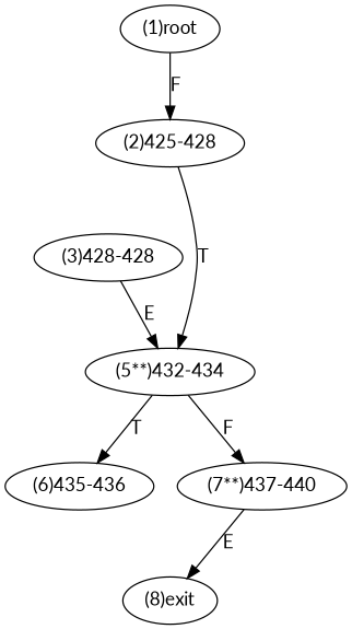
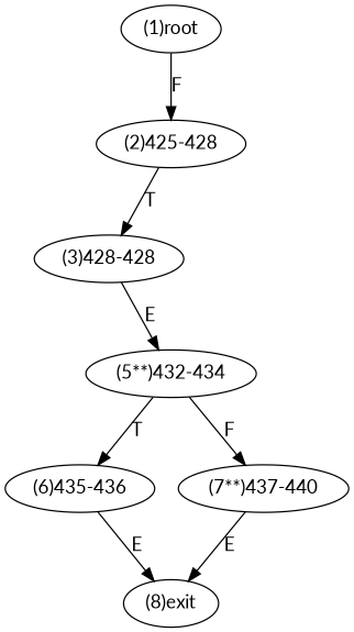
  digraph {
    fontname=Lato
    node [fontname=Lato]
    edge [fontname=Lato]
    n1 [label="(1)root"]
    n2 [label="(2)425-428"]
    n3 [label="(3)428-428"]
    n4 [label="(5**)432-434"]
    n5 [label="(6)435-436"]
    n6 [label="(7**)437-440"]
    n7 [label="(8)exit"]
    n1 -> n2 [label=F]
-   n2 -> n4 [label=T]
+   n2 -> n3 [label=T]
    n3 -> n4 [label=E]
    n4 -> n5 [label=T]
    n4 -> n6 [label=F]
+   n5 -> n7 [label=E]
    n6 -> n7 [label=E]
  }
